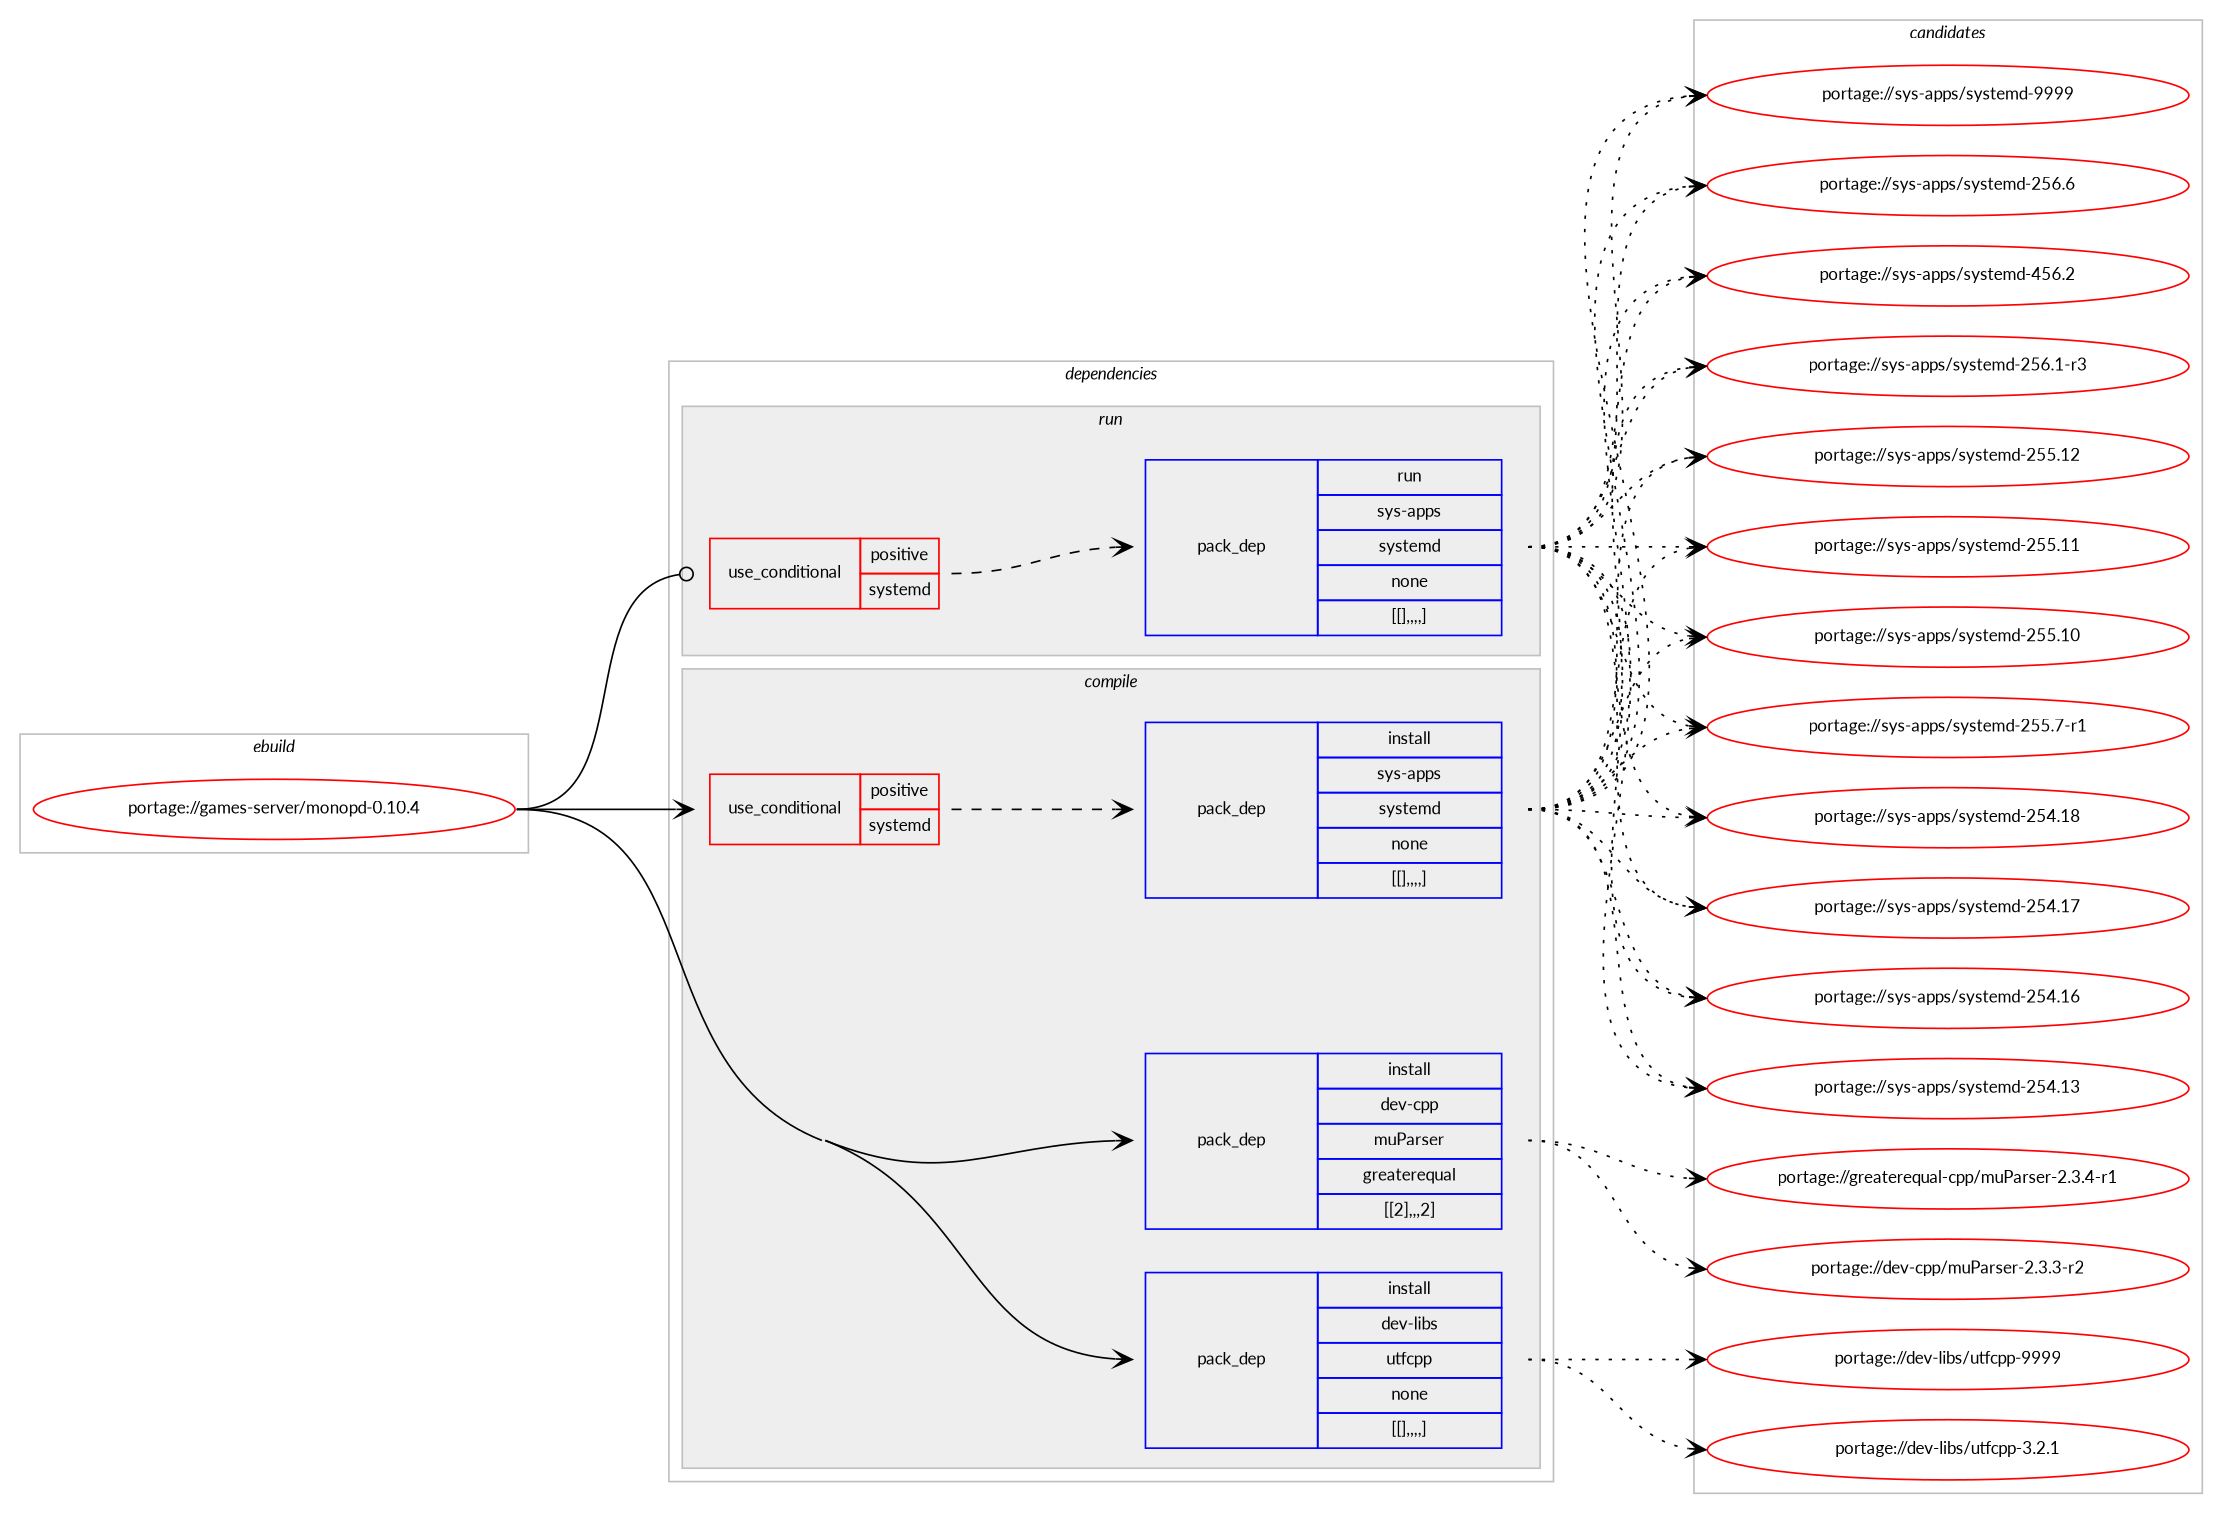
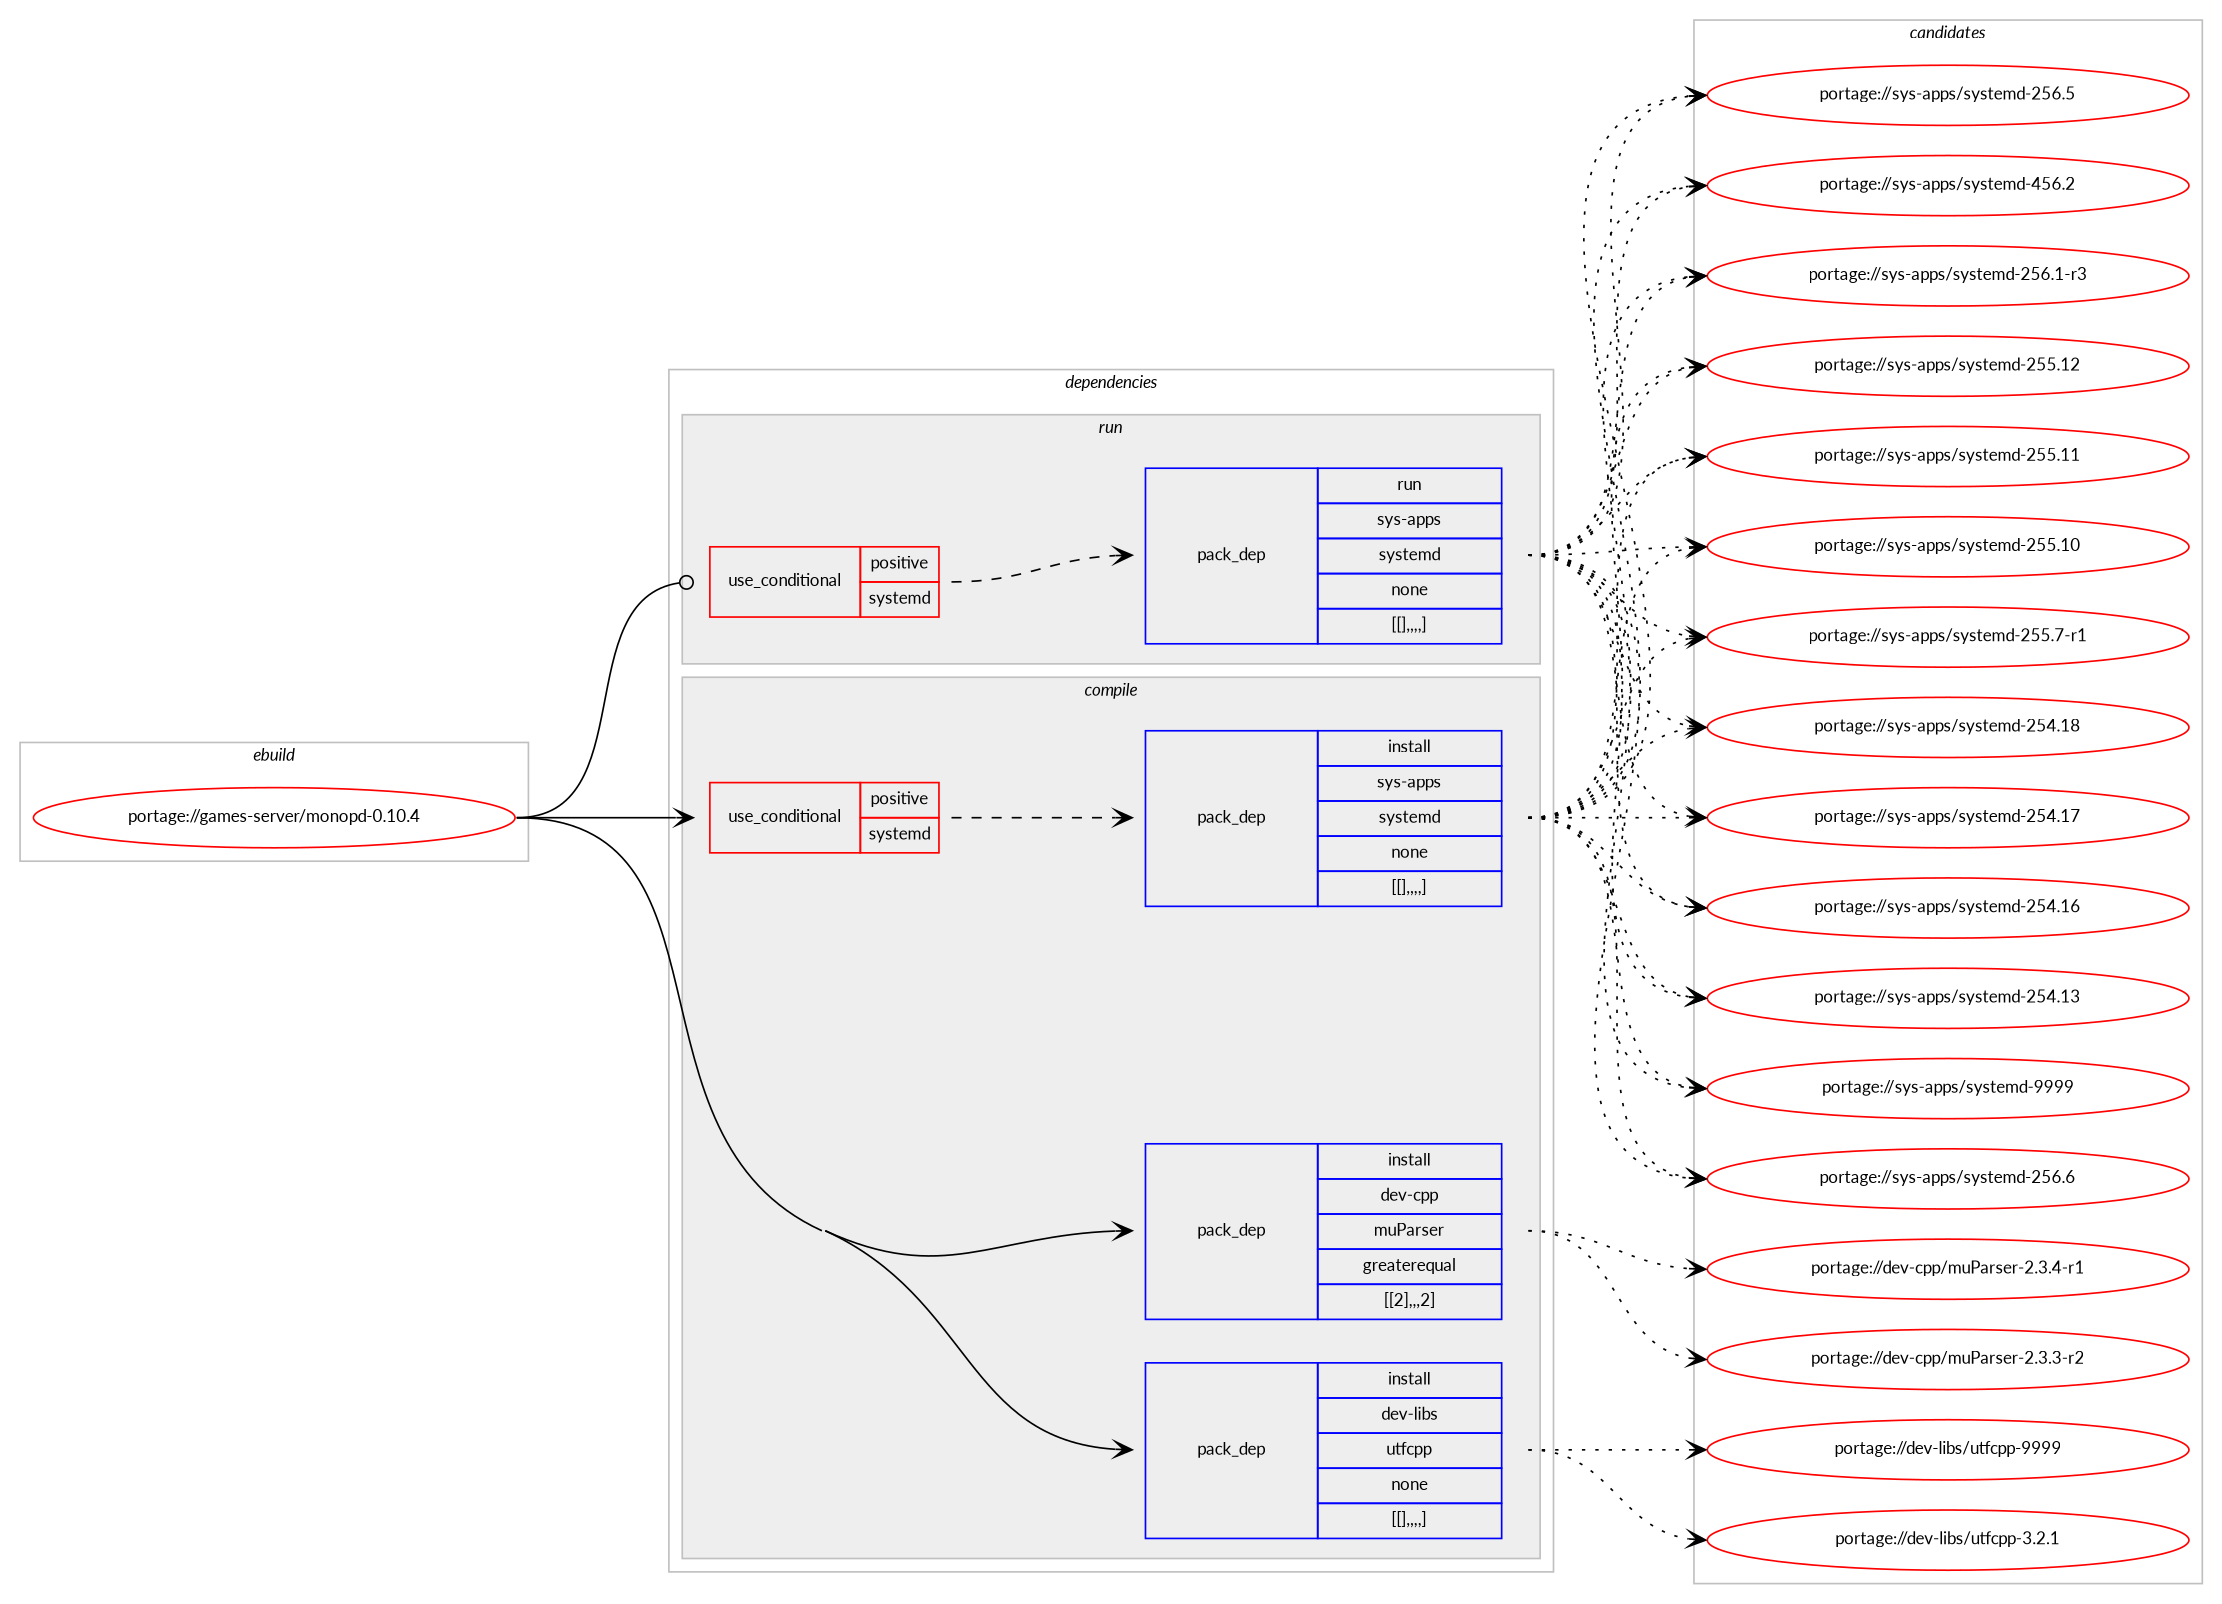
  digraph {
    compound=true
    concentrate=true
    fontname=Lato
    fontsize=10
    newrank=true
    rankdir=LR
    ranksep=1.5
    node [color=red fontname=Lato fontsize=10]
    edge [arrowhead=vee fontname=Lato headport=w style=dotted tailport=e weight=100]
    n1 [label="portage://games-server/monopd-0.10.4" width=4]
    n2 [color=blue label=<<TABLE BORDER="0" CELLBORDER="1" CELLSPACING="0" CELLPADDING="4" WIDTH="220"><TR><TD ROWSPAN="6" CELLPADDING="30">pack_dep</TD></TR><TR><TD WIDTH="110">install</TD></TR><TR><TD>sys-apps</TD></TR><TR><TD>systemd</TD></TR><TR><TD>none</TD></TR><TR><TD>[[],,,,]</TD></TR></TABLE>> shape=none]
    n3 [label=<<TABLE BORDER="0" CELLBORDER="1" CELLSPACING="0" CELLPADDING="4"><TR><TD ROWSPAN="3" CELLPADDING="10">use_conditional</TD></TR><TR><TD>positive</TD></TR><TR><TD>systemd</TD></TR></TABLE>> shape=none]
    n4 [color=blue label=<<TABLE BORDER="0" CELLBORDER="1" CELLSPACING="0" CELLPADDING="4" WIDTH="220"><TR><TD ROWSPAN="6" CELLPADDING="30">pack_dep</TD></TR><TR><TD WIDTH="110">install</TD></TR><TR><TD>dev-cpp</TD></TR><TR><TD>muParser</TD></TR><TR><TD>greaterequal</TD></TR><TR><TD>[[2],,,2]</TD></TR></TABLE>> shape=none]
    n5 [color=blue label=<<TABLE BORDER="0" CELLBORDER="1" CELLSPACING="0" CELLPADDING="4" WIDTH="220"><TR><TD ROWSPAN="6" CELLPADDING="30">pack_dep</TD></TR><TR><TD WIDTH="110">install</TD></TR><TR><TD>dev-libs</TD></TR><TR><TD>utfcpp</TD></TR><TR><TD>none</TD></TR><TR><TD>[[],,,,]</TD></TR></TABLE>> shape=none]
    n6 [color=blue label=<<TABLE BORDER="0" CELLBORDER="1" CELLSPACING="0" CELLPADDING="4" WIDTH="220"><TR><TD ROWSPAN="6" CELLPADDING="30">pack_dep</TD></TR><TR><TD WIDTH="110">run</TD></TR><TR><TD>sys-apps</TD></TR><TR><TD>systemd</TD></TR><TR><TD>none</TD></TR><TR><TD>[[],,,,]</TD></TR></TABLE>> shape=none]
    n7 [label=<<TABLE BORDER="0" CELLBORDER="1" CELLSPACING="0" CELLPADDING="4"><TR><TD ROWSPAN="3" CELLPADDING="10">use_conditional</TD></TR><TR><TD>positive</TD></TR><TR><TD>systemd</TD></TR></TABLE>> shape=none]
    n8 [label="portage://sys-apps/systemd-9999" width=4]
    n9 [label="portage://sys-apps/systemd-256.6" width=4]
+   n10 [label="portage://sys-apps/systemd-256.5" width=4]
    n11 [label="portage://sys-apps/systemd-456.2" width=4]
    n12 [label="portage://sys-apps/systemd-256.1-r3" width=4]
    n13 [label="portage://sys-apps/systemd-255.12" width=4]
    n14 [label="portage://sys-apps/systemd-255.11" width=4]
    n15 [label="portage://sys-apps/systemd-255.10" width=4]
    n16 [label="portage://sys-apps/systemd-255.7-r1" width=4]
    n17 [label="portage://sys-apps/systemd-254.18" width=4]
    n18 [label="portage://sys-apps/systemd-254.17" width=4]
    n19 [label="portage://sys-apps/systemd-254.16" width=4]
    n20 [label="portage://sys-apps/systemd-254.13" width=4]
-   n21 [label="portage://greaterequal-cpp/muParser-2.3.4-r1" width=4]
+   n21 [label="portage://dev-cpp/muParser-2.3.4-r1" width=4]
    n22 [label="portage://dev-cpp/muParser-2.3.3-r2" width=4]
    n23 [label="portage://dev-libs/utfcpp-9999" width=4]
    n24 [label="portage://dev-libs/utfcpp-3.2.1" width=4]
    subgraph cluster_1 {
      color=gray
      label=<<i>ebuild</i>>
      n1
    }
    subgraph cluster_2 {
      color=gray
      label=<<i>dependencies</i>>
      subgraph cluster_3 {
        color=gray
        fillcolor="#eeeeee"
        label=<<i>compile</i>>
        style=filled
        subgraph sub_4 {
          color=gray
          fillcolor="#eeeeee"
          label=<<i>compile</i>>
          style=filled
          n3
          subgraph sub_5 {
            color=gray
            fillcolor="#eeeeee"
            label=<<i>compile</i>>
            style=filled
            n2
          }
        }
        subgraph sub_6 {
          color=gray
          fillcolor="#eeeeee"
          label=<<i>compile</i>>
          style=filled
          n4
        }
        subgraph sub_7 {
          color=gray
          fillcolor="#eeeeee"
          label=<<i>compile</i>>
          style=filled
          n5
        }
      }
      subgraph cluster_8 {
        color=gray
        fillcolor="#eeeeee"
        label=<<i>compile and run</i>>
        style=filled
      }
      subgraph cluster_9 {
        color=gray
        fillcolor="#eeeeee"
        label=<<i>run</i>>
        style=filled
        subgraph sub_10 {
          color=gray
          fillcolor="#eeeeee"
          label=<<i>run</i>>
          style=filled
          n7
          subgraph sub_11 {
            color=gray
            fillcolor="#eeeeee"
            label=<<i>run</i>>
            style=filled
            n6
          }
        }
      }
    }
    subgraph cluster_12 {
      color=gray
      label=<<i>candidates</i>>
      rank=same
      subgraph sub_13 {
        color=black
        label=<<i>candidates</i>>
        nodesep=1
        rank=same
        n8
        n9
+       n10
        n11
        n12
        n13
        n14
        n15
        n16
        n17
        n18
        n19
        n20
      }
      subgraph sub_14 {
        color=black
        label=<<i>candidates</i>>
        nodesep=1
        rank=same
        n21
        n22
      }
      subgraph sub_15 {
        color=black
        label=<<i>candidates</i>>
        nodesep=1
        rank=same
        n23
        n24
      }
      subgraph sub_16 {
        color=black
        label=<<i>candidates</i>>
        nodesep=1
        rank=same
        n8
        n9
+       n10
        n11
        n12
        n13
        n14
        n15
        n16
        n17
        n18
        n19
        n20
      }
    }
    n1 -> n3 [style=solid weight=20]
    n1 -> n4 [style=solid weight=20]
    n1 -> n5 [style=solid weight=20]
    n1 -> n7 [arrowhead=odot style=solid weight=20]
    n2 -> n8
    n2 -> n9
+   n2 -> n10
    n2 -> n11
    n2 -> n12
    n2 -> n13
    n2 -> n14
    n2 -> n15
    n2 -> n16
    n2 -> n17
    n2 -> n18
    n2 -> n19
    n2 -> n20
    n3 -> n2 [style=dashed weight=20]
    n4 -> n21
    n4 -> n22
    n5 -> n23
    n5 -> n24
    n6 -> n8
    n6 -> n9
+   n6 -> n10
    n6 -> n11
    n6 -> n12
    n6 -> n13
    n6 -> n14
    n6 -> n15
    n6 -> n16
    n6 -> n17
    n6 -> n18
    n6 -> n19
    n6 -> n20
    n7 -> n6 [style=dashed weight=20]
  }
